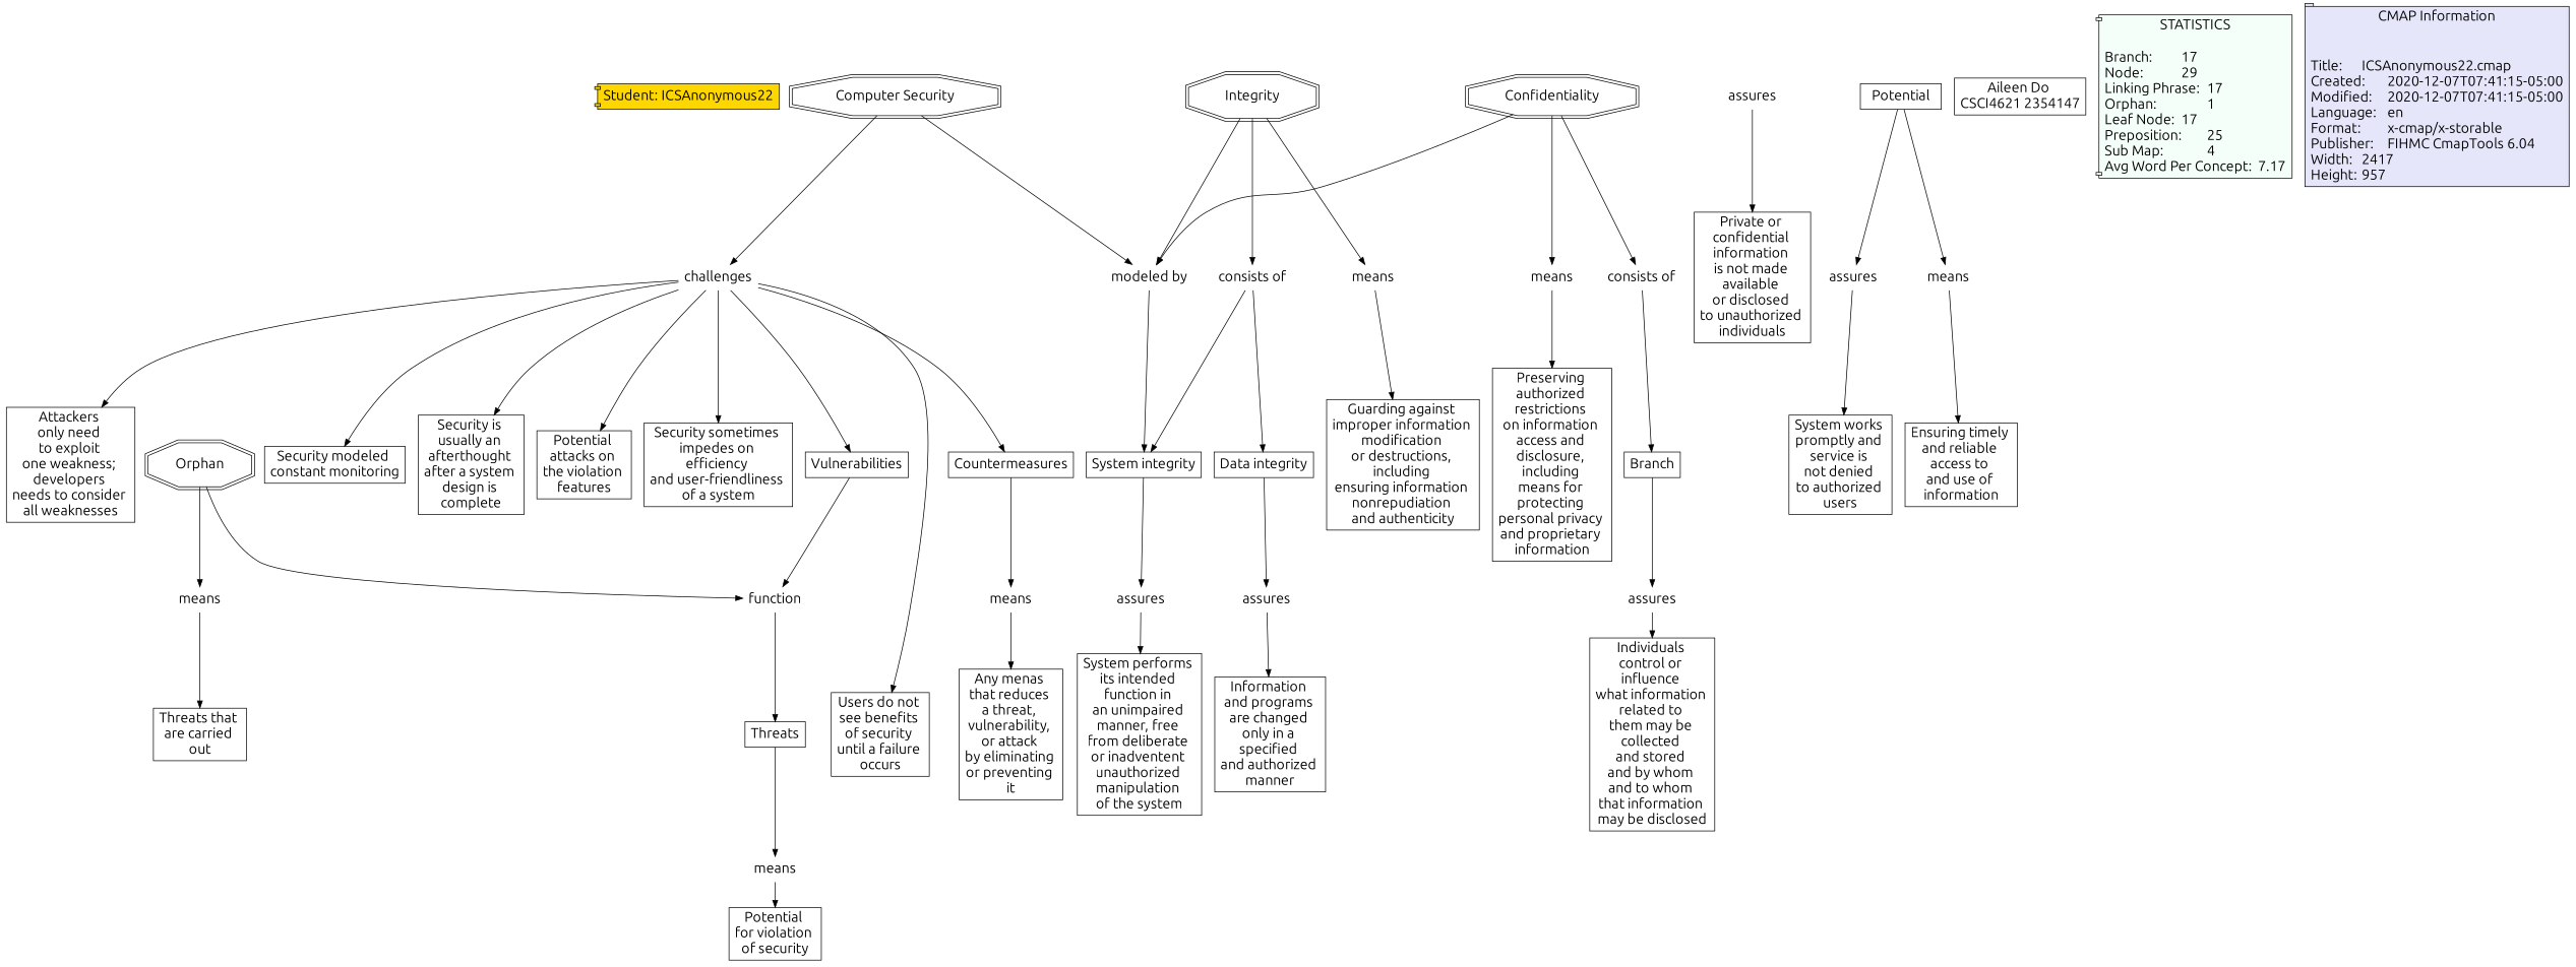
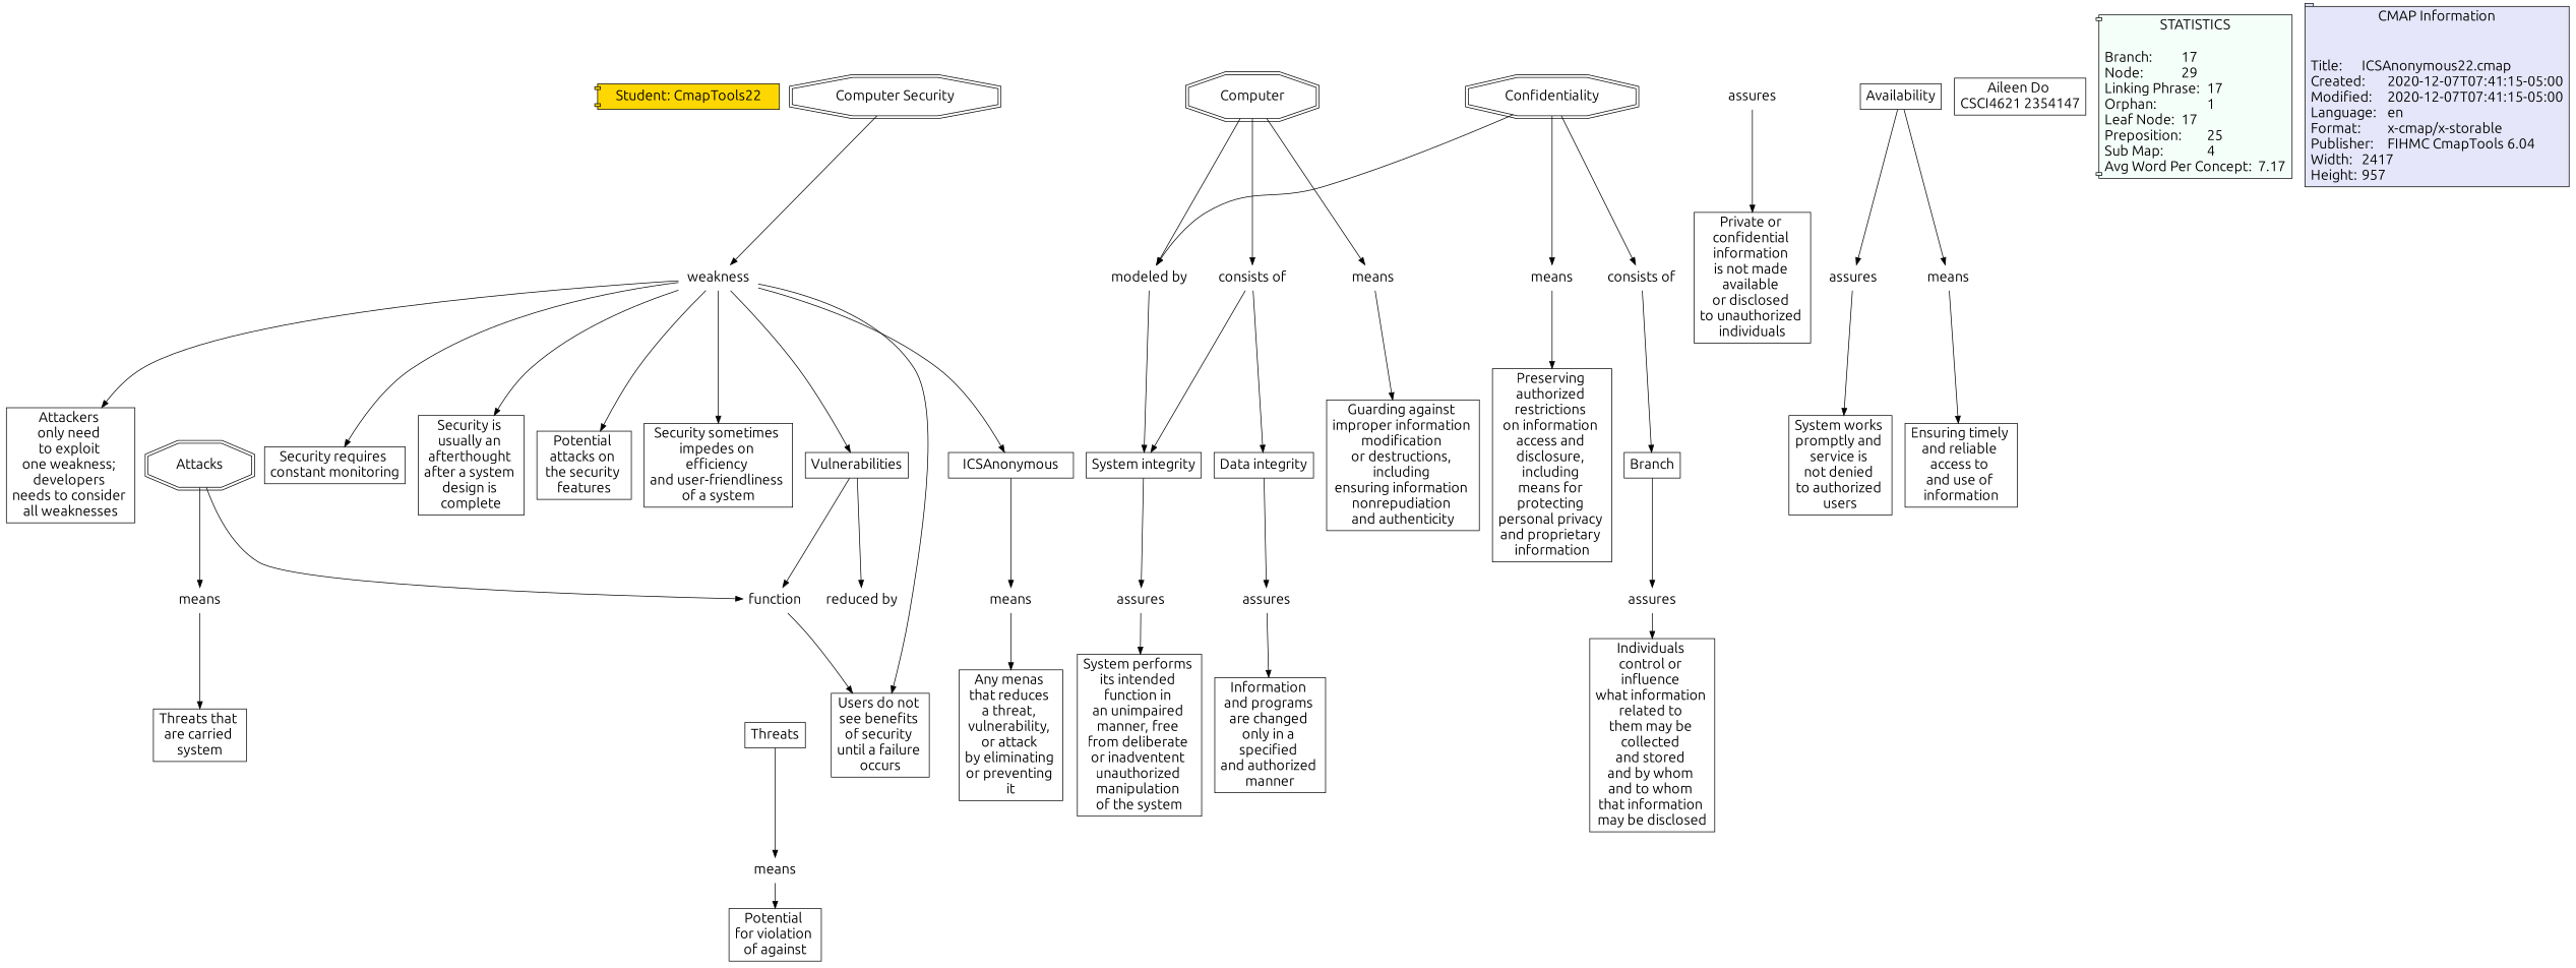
  digraph {
    fontname=Ubuntu
    node [fillcolor=white fontname=Ubuntu fontsize=20 shape=rect style=filled]
    edge [constraint=true fontname=Ubuntu]
-   n1 [fillcolor=gold label="Student: ICSAnonymous22" shape=component]
+   n1 [fillcolor=gold label="Student: CmapTools22" shape=component]
    n2 [label=means shape=none fillcolor="" style=""]
-   n3 [label="Potential \nfor violation \nof security\n"]
+   n3 [label="Potential \nfor violation \nof against\n"]
    n4 [label=means shape=none fillcolor="" style=""]
    n5 [label="Preserving \nauthorized \nrestrictions \non information \naccess and \ndisclosure, \nincluding \nmeans for \nprotecting \npersonal privacy \nand proprietary \ninformation"]
    n6 [label=assures shape=none fillcolor="" style=""]
    n7 [label="Private or \nconfidential \ninformation \nis not made \navailable \nor disclosed \nto unauthorized \nindividuals"]
-   n8 [label=challenges shape=none fillcolor="" style=""]
+   n8 [label=weakness shape=none fillcolor="" style=""]
    n9 [label="Attackers \nonly need \nto exploit \none weakness; \ndevelopers \nneeds to consider \nall weaknesses\n"]
-   n10 [label="Security modeled \nconstant monitoring\n"]
+   n10 [label="Security requires \nconstant monitoring\n"]
    n11 [label="Security is \nusually an \nafterthought \nafter a system \ndesign is \ncomplete"]
    n12 [label=Vulnerabilities]
-   n13 [label="Potential \nattacks on \nthe violation \nfeatures"]
+   n13 [label="Potential \nattacks on \nthe security \nfeatures"]
    n14 [label="Users do not \nsee benefits \nof security \nuntil a failure \noccurs"]
    n15 [label="Security sometimes \nimpedes on \nefficiency \nand user-friendliness \nof a system\n"]
-   n16 [label=Countermeasures]
+   n16 [label=ICSAnonymous]
    n17 [label=function shape=none fillcolor="" style=""]
+   n18 [label="reduced by\n" shape=none fillcolor="" style=""]
    n19 [label="consists of\n" shape=none fillcolor="" style=""]
    n20 [label=Branch]
    n21 [label=assures shape=none fillcolor="" style=""]
    n22 [label=means shape=none fillcolor="" style=""]
-   n23 [label="Threats that \nare carried \nout"]
+   n23 [label="Threats that \nare carried \nsystem"]
    n24 [label="Individuals \ncontrol or \ninfluence \nwhat information \nrelated to \nthem may be \ncollected \nand stored \nand by whom \nand to whom \nthat information \nmay be disclosed\n"]
    n25 [label=Threats]
    n26 [label="modeled by\n" shape=none fillcolor="" style=""]
    n27 [label="System integrity\n"]
-   n28 [label=Potential]
+   n28 [label=Availability]
    n29 [label=assures shape=none fillcolor="" style=""]
    n30 [label=means shape=none fillcolor="" style=""]
    n31 [label="System works \npromptly and \nservice is \nnot denied \nto authorized \nusers"]
    n32 [label="Ensuring timely \nand reliable \naccess to \nand use of \ninformation"]
-   n33 [label=Integrity shape=doubleoctagon]
+   n33 [label=Computer shape=doubleoctagon]
    n34 [label=means shape=none fillcolor="" style=""]
    n35 [label="consists of\n" shape=none fillcolor="" style=""]
    n36 [label="Guarding against \nimproper information \nmodification \nor destructions, \nincluding \nensuring information \nnonrepudiation \nand authenticity\n"]
    n37 [label="Data integrity\n"]
-   n38 [label=Orphan shape=doubleoctagon]
+   n38 [label=Attacks shape=doubleoctagon]
    n39 [label=assures shape=none fillcolor="" style=""]
    n40 [label="System performs \nits intended \nfunction in \nan unimpaired \nmanner, free \nfrom deliberate \nor inadventent \nunauthorized \nmanipulation \nof the system\n"]
    n41 [label=means shape=none fillcolor="" style=""]
    n42 [label="Any menas \nthat reduces \na threat, \nvulnerability, \nor attack \nby eliminating \nor preventing \nit"]
    n43 [label=assures shape=none fillcolor="" style=""]
    n44 [label="Information \nand programs \nare changed \nonly in a \nspecified \nand authorized \nmanner"]
    n45 [label=Confidentiality shape=doubleoctagon]
    n46 [label="Computer Security\n" shape=doubleoctagon]
    n47 [label="Aileen Do \nCSCI4621 2354147\n"]
    n48 [Gsplines=true fillcolor="#F5FFFA" label="STATISTICS\n\lBranch:		17\lNode:		29\lLinking Phrase:	17\lOrphan:		1\lLeaf Node:	17\lPreposition:	25\lSub Map:		4\lAvg Word Per Concept:	7.17\l" shape=component]
    n49 [Gsplines=true fillcolor="#E6E6FA" label="CMAP Information\n\n\lTitle:	ICSAnonymous22.cmap\lCreated:	2020-12-07T07:41:15-05:00\lModified:	2020-12-07T07:41:15-05:00\lLanguage:	en\lFormat:	x-cmap/x-storable\lPublisher:	FIHMC CmapTools 6.04\lWidth:	2417\lHeight:	957\l" shape=tab]
    n2 -> n3
    n4 -> n5
    n6 -> n7
    n8 -> n9
    n8 -> n10
    n8 -> n11
    n8 -> n12
    n8 -> n13
    n8 -> n14
    n8 -> n15
    n8 -> n16
    n12 -> n17
+   n12 -> n18
    n16 -> n41
-   n17 -> n25
+   n17 -> n14
    n19 -> n20
    n20 -> n21
    n21 -> n24
    n22 -> n23
    n25 -> n2
    n26 -> n27
    n27 -> n39
    n28 -> n29
    n28 -> n30
    n29 -> n31
    n30 -> n32
    n33 -> n26
    n33 -> n34
    n33 -> n35
    n34 -> n36
    n35 -> n27
    n35 -> n37
    n37 -> n43
    n38 -> n17
    n38 -> n22
    n39 -> n40
    n41 -> n42
    n43 -> n44
    n45 -> n4
    n45 -> n19
    n45 -> n26
    n46 -> n8
-   n46 -> n26
  }
